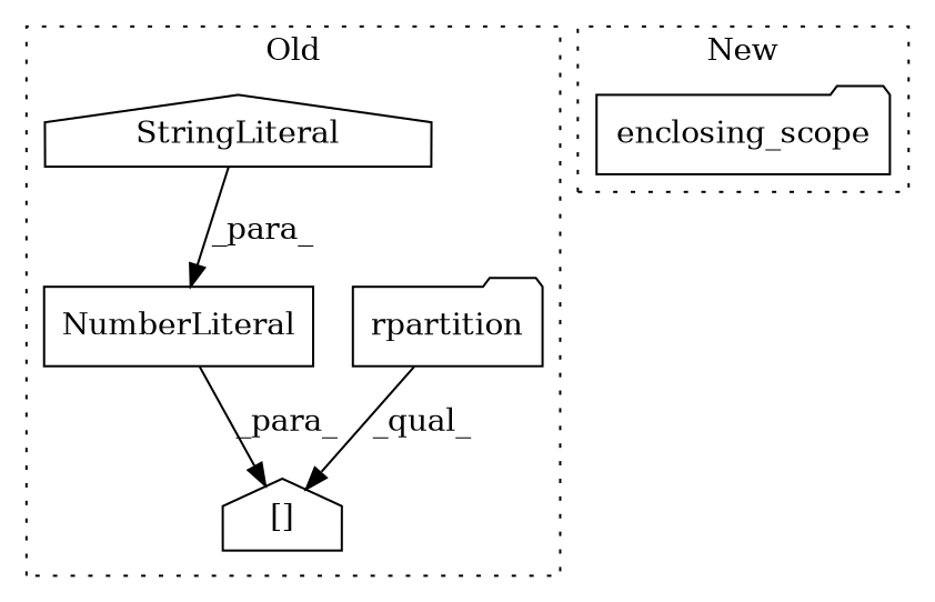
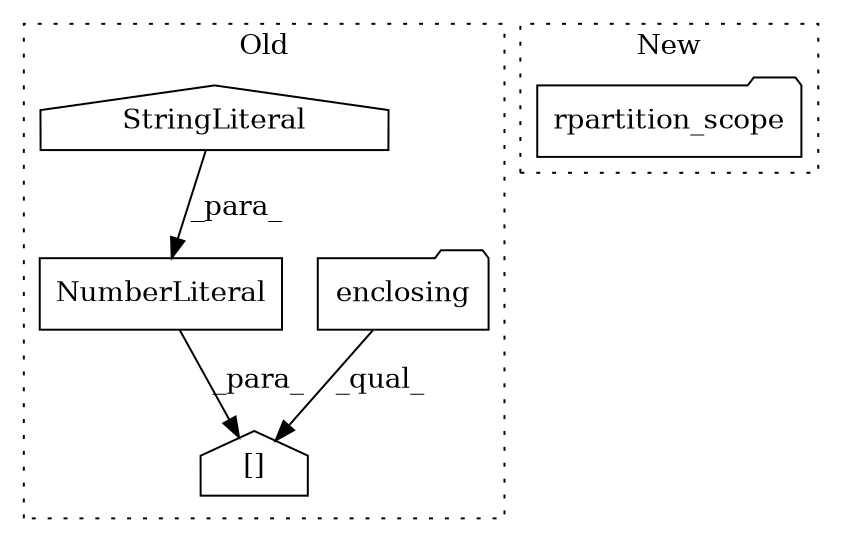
  digraph {
    node [a=32 shape=house]
    n1 [a=2 l="35,1" label="[]" s="7543,7579"]
    n2 [a=34 l=1 label=NumberLiteral s=7578 shape=box]
-   n3 [l="11,1" label=rpartition s="7562,7576" shape=folder]
+   n3 [l="11,1" label=enclosing s="7562,7576" shape=folder]
    n4 [a=45 l=3 label=StringLiteral s=7573]
-   n5 [l="16,1" label=enclosing_scope s="7620,7654" shape=folder]
+   n5 [l="16,1" label=rpartition_scope s="7620,7654" shape=folder]
    subgraph cluster_1 {
      label=Old
      style=dotted
      n1
      n2
      n3
      n4
    }
    subgraph cluster_2 {
      label=New
      style=dotted
      n5
    }
    n2 -> n1 [label=_para_]
    n3 -> n1 [label=_qual_]
    n4 -> n2 [label=_para_]
  }
